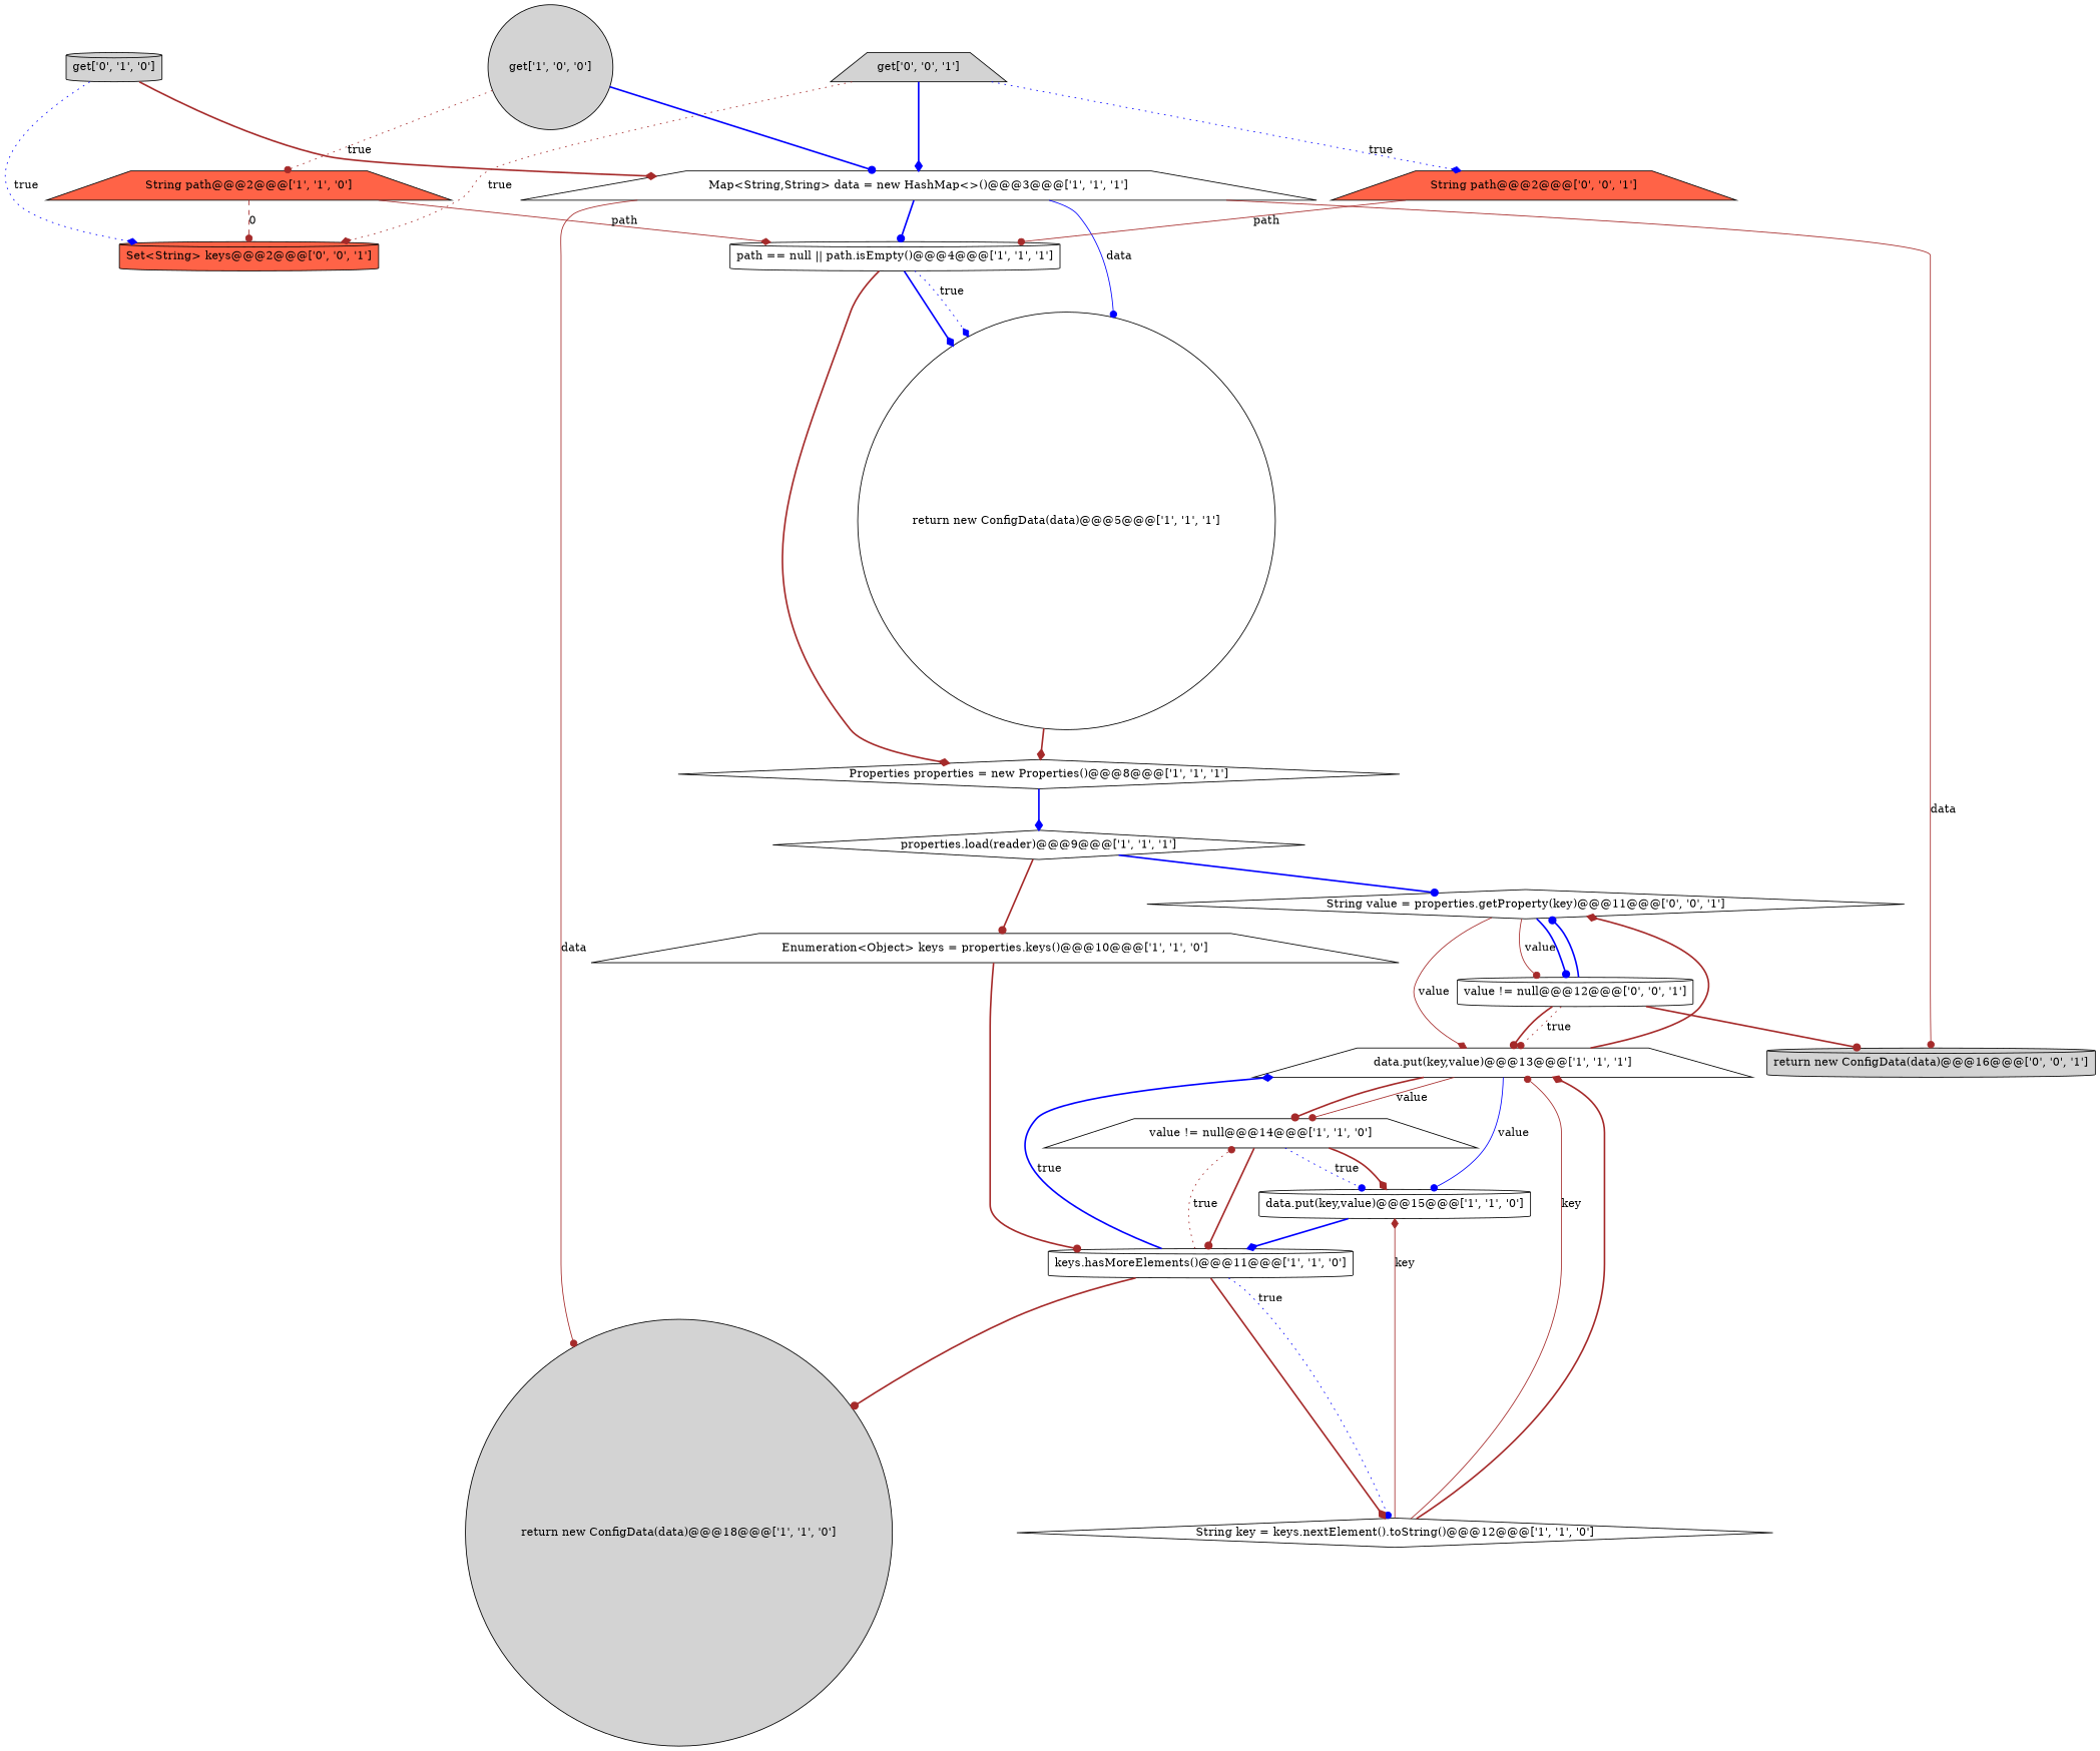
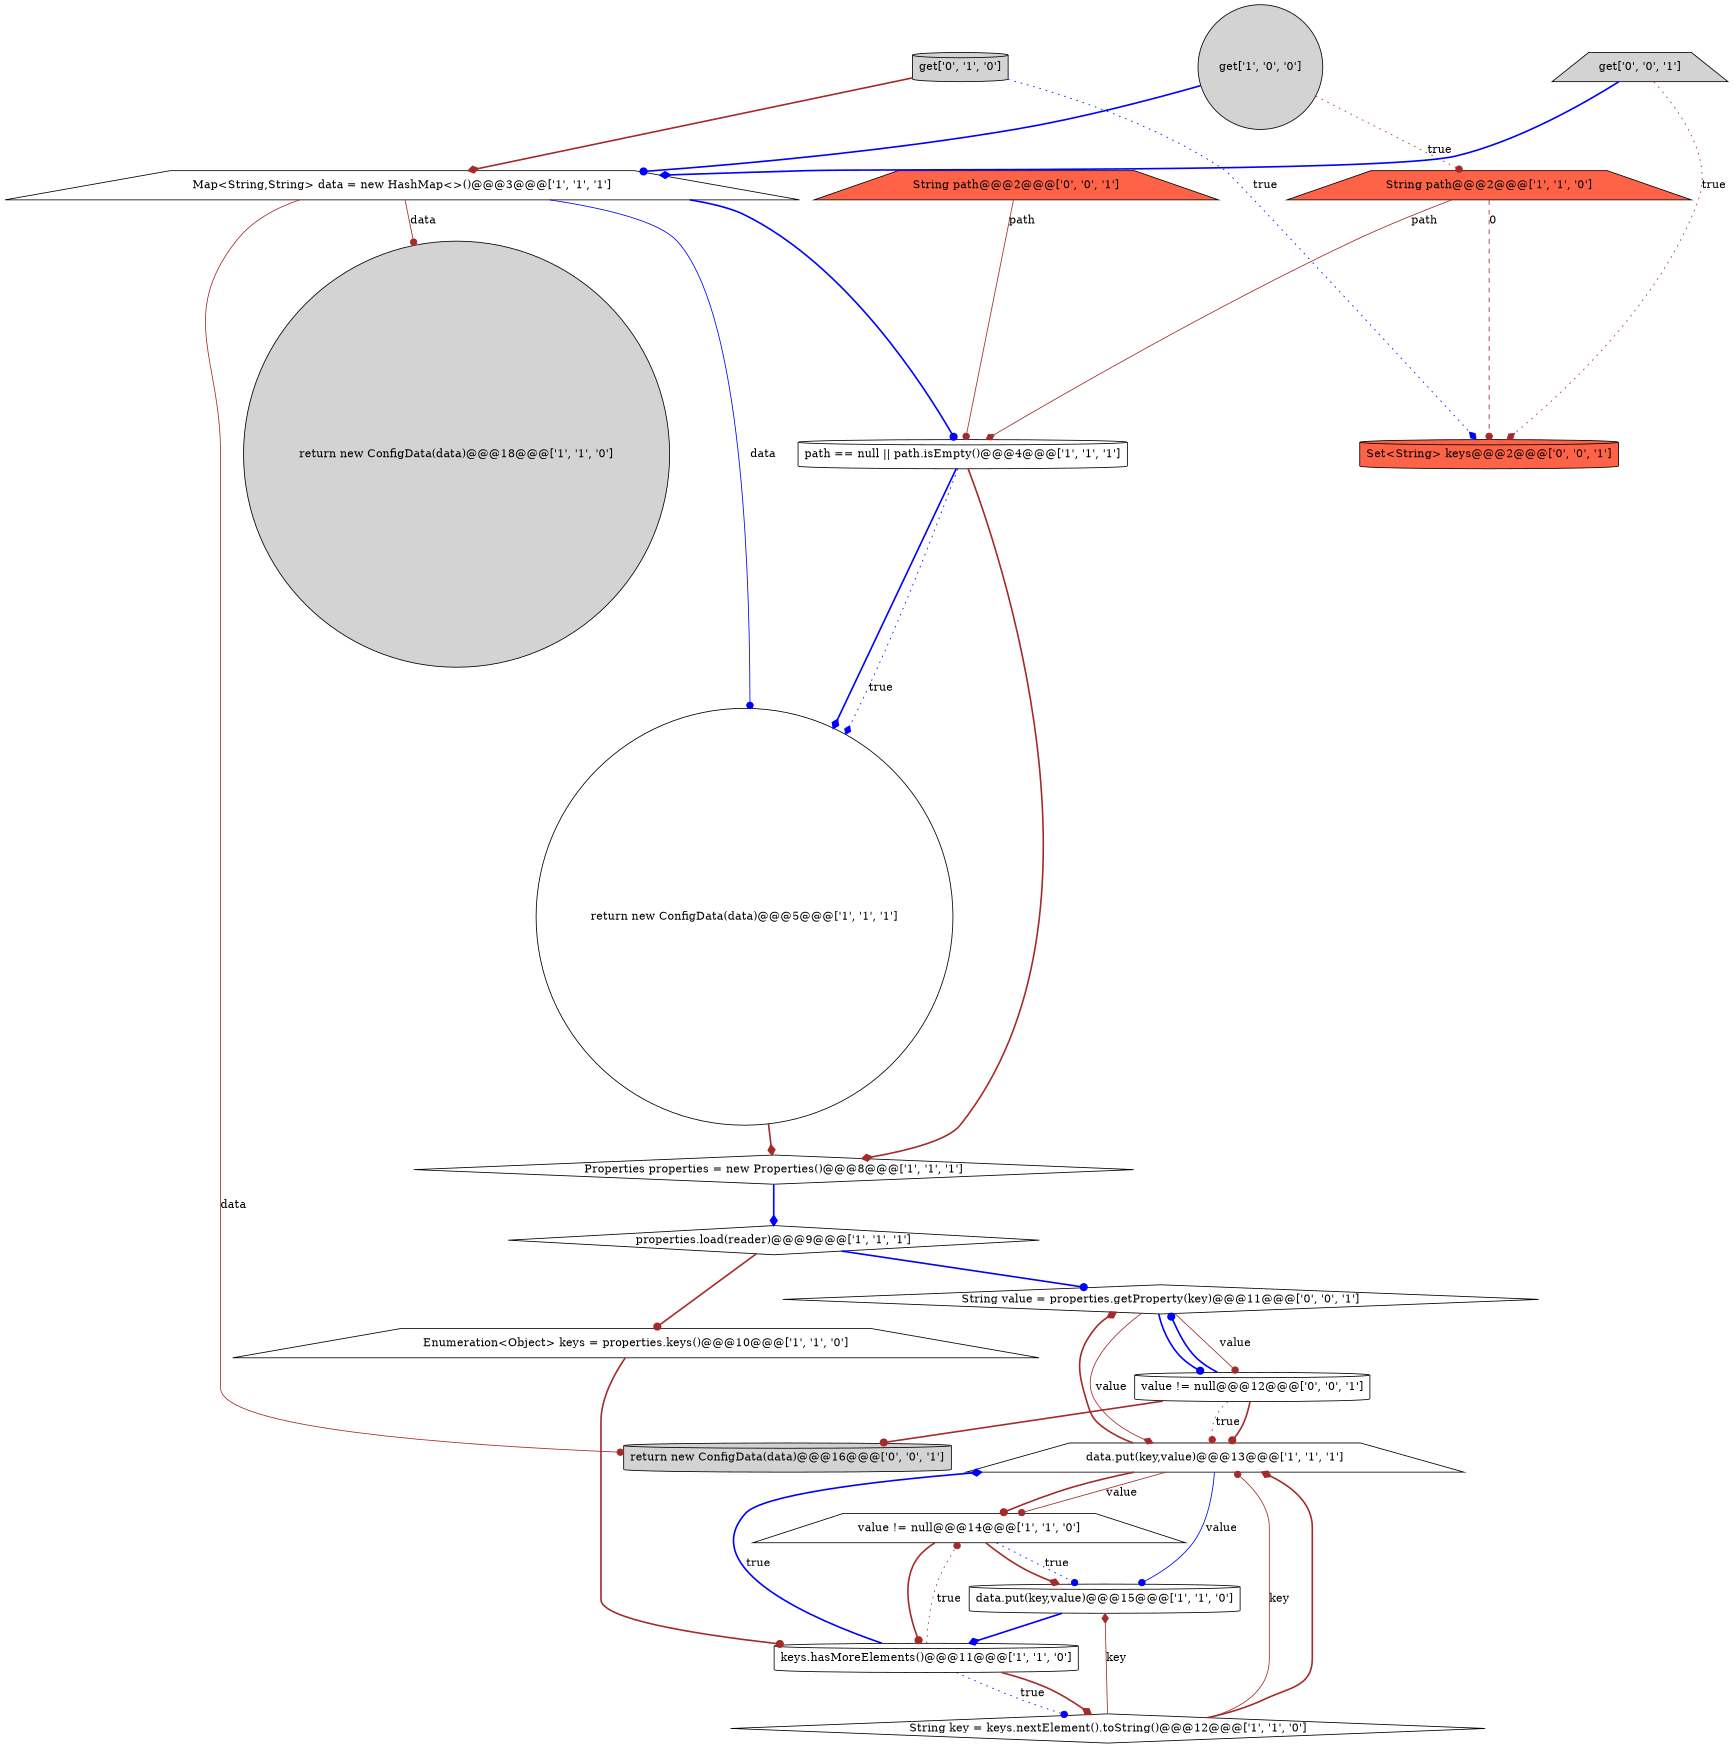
  digraph {
    node [fillcolor=white shape=cylinder style=filled]
    edge [arrowhead=dot color=brown style=bold]
    n1 [label="String value = properties.getProperty(key)@@@11@@@['0', '0', '1']" shape=diamond]
    n2 [label="value != null@@@12@@@['0', '0', '1']"]
    n3 [label="data.put(key,value)@@@13@@@['1', '1', '1']" shape=trapezium]
    n4 [fillcolor=lightgray label="return new ConfigData(data)@@@16@@@['0', '0', '1']"]
    n5 [label="data.put(key,value)@@@15@@@['1', '1', '0']"]
    n6 [label="value != null@@@14@@@['1', '1', '0']" shape=trapezium]
    n7 [label="keys.hasMoreElements()@@@11@@@['1', '1', '0']"]
    n8 [label="String key = keys.nextElement().toString()@@@12@@@['1', '1', '0']" shape=diamond]
    n9 [fillcolor=lightgray label="return new ConfigData(data)@@@18@@@['1', '1', '0']" shape=circle]
    n10 [fillcolor=tomato label="Set<String> keys@@@2@@@['0', '0', '1']"]
    n11 [label="return new ConfigData(data)@@@5@@@['1', '1', '1']" shape=circle]
    n12 [label="Properties properties = new Properties()@@@8@@@['1', '1', '1']" shape=diamond]
    n13 [label="properties.load(reader)@@@9@@@['1', '1', '1']" shape=diamond]
    n14 [label="Enumeration<Object> keys = properties.keys()@@@10@@@['1', '1', '0']" shape=trapezium]
    n15 [label="Map<String,String> data = new HashMap<>()@@@3@@@['1', '1', '1']" shape=trapezium]
    n16 [label="path == null || path.isEmpty()@@@4@@@['1', '1', '1']"]
    n17 [fillcolor=lightgray label="get['1', '0', '0']" shape=circle]
    n18 [fillcolor=tomato label="String path@@@2@@@['1', '1', '0']" shape=trapezium]
    n19 [fillcolor=tomato label="String path@@@2@@@['0', '0', '1']" shape=trapezium]
    n20 [fillcolor=lightgray label="get['0', '1', '0']"]
    n21 [fillcolor=lightgray label="get['0', '0', '1']" shape=trapezium]
    n1 -> n2 [label=value style=solid]
    n1 -> n2 [color=blue]
    n1 -> n3 [arrowhead=diamond label=value style=solid]
    n2 -> n1 [color=blue]
    n2 -> n3 [label=true style=dotted]
    n2 -> n3
    n2 -> n4
    n3 -> n1 [arrowhead=diamond]
    n3 -> n5 [color=blue label=value style=solid]
    n3 -> n6 [label=value style=solid]
    n3 -> n6
    n5 -> n7 [arrowhead=diamond color=blue]
    n6 -> n5 [color=blue label=true style=dotted]
    n6 -> n5 [arrowhead=diamond]
    n6 -> n7
    n7 -> n3 [arrowhead=diamond color=blue label=true]
    n7 -> n6 [label=true style=dotted]
    n7 -> n8 [color=blue label=true style=dotted]
    n7 -> n8 [arrowhead=diamond]
-   n7 -> n9
    n8 -> n3 [label=key style=solid]
    n8 -> n3 [arrowhead=diamond]
    n8 -> n5 [arrowhead=diamond label=key style=solid]
    n11 -> n12 [arrowhead=diamond]
    n12 -> n13 [arrowhead=diamond color=blue]
    n13 -> n1 [color=blue]
    n13 -> n14
    n14 -> n7
    n15 -> n4 [label=data style=solid]
    n15 -> n9 [label=data style=solid]
    n15 -> n11 [color=blue label=data style=solid]
    n15 -> n16 [color=blue]
    n16 -> n11 [arrowhead=diamond color=blue]
    n16 -> n11 [arrowhead=diamond color=blue label=true style=dotted]
    n16 -> n12 [arrowhead=diamond]
    n17 -> n15 [color=blue]
    n17 -> n18 [label=true style=dotted]
    n18 -> n10 [label=0 style=dashed]
    n18 -> n16 [arrowhead=diamond label=path style=solid]
    n19 -> n16 [label=path style=solid]
    n20 -> n10 [arrowhead=diamond color=blue label=true style=dotted]
    n20 -> n15 [arrowhead=diamond]
    n21 -> n10 [arrowhead=diamond label=true style=dotted]
    n21 -> n15 [arrowhead=diamond color=blue]
-   n21 -> n19 [arrowhead=diamond color=blue label=true style=dotted]
  }
